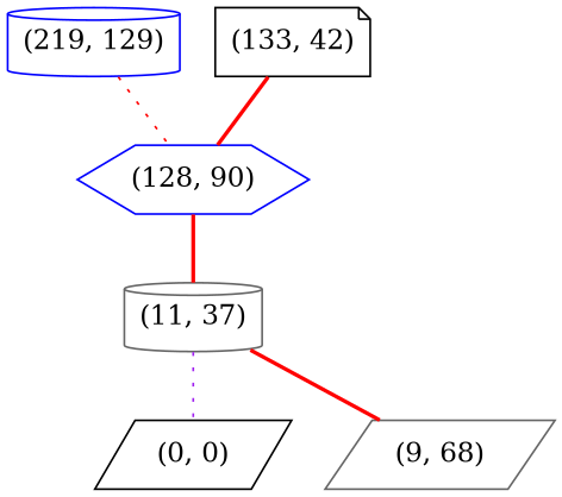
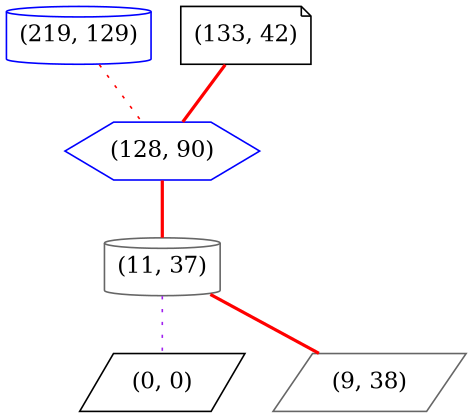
  graph {
    node [color=blue shape=cylinder]
    edge [color=red style=bold weight=1]
    "(219, 129)"
    "(128, 90)" [shape=hexagon]
    "(11, 37)" [color=gray40]
    "(133, 42)" [color=black shape=note]
    "(0, 0)" [color=black shape=parallelogram]
-   "(9, 38)" [color=gray40 shape=parallelogram label="(9, 68)"]
+   "(9, 38)" [color=gray40 shape=parallelogram]
    "(219, 129)" -- "(128, 90)" [style=dotted]
    "(128, 90)" -- "(11, 37)"
    "(11, 37)" -- "(0, 0)" [color=purple style=dotted weight=4]
    "(11, 37)" -- "(9, 38)"
    "(133, 42)" -- "(128, 90)"
  }
